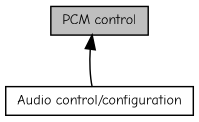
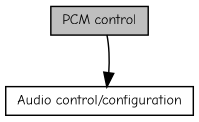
  digraph {
    rankdir=TB
    fontname="Comic Neue"
    node [color=black fontname="Comic Neue" fontsize=10 shape=record style=filled]
    n1 [fillcolor=grey75 fontcolor=black height=0.2 label="PCM control" width=0.4]
    n2 [fillcolor=white height=0.2 label="Audio control/configuration" width=0.4]
-   n1 -> n2 [dir=back fontname="Comic Neue" fontsize=10 labelfontname=Helvetica labelfontsize=10 shape=plaintext style=solid]
+   n2 -> n1 [dir=back fontname="Comic Neue" fontsize=10 labelfontname=Helvetica labelfontsize=10 shape=plaintext style=solid]
  }
